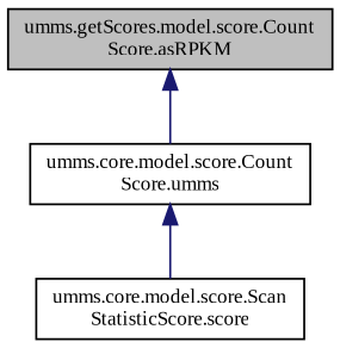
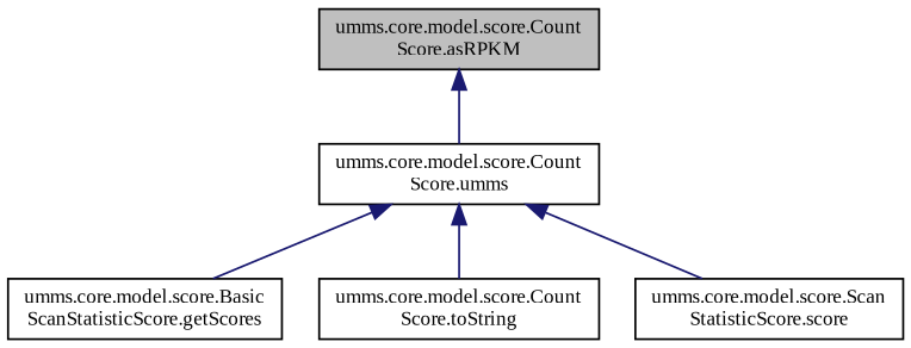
  digraph {
    fontname="Liberation Serif"
    rankdir=TB
    node [color=black fillcolor=white fontname="Liberation Serif" fontsize=10 shape=record style=filled]
    edge [color=midnightblue dir=back fontname="Liberation Serif" fontsize=10 labelfontname=Helvetica labelfontsize=10 style=solid]
-   n1 [fillcolor=grey75 fontcolor=black height=0.2 label="umms.getScores.model.score.Count\lScore.asRPKM" width=0.4]
+   n1 [fillcolor=grey75 fontcolor=black height=0.2 label="umms.core.model.score.Count\lScore.asRPKM" width=0.4]
    n2 [height=0.2 label="umms.core.model.score.Count\lScore.umms" width=0.4]
+   n3 [height=0.2 label="umms.core.model.score.Basic\lScanStatisticScore.getScores" width=0.4]
+   n4 [height=0.2 label="umms.core.model.score.Count\lScore.toString" width=0.4]
    n5 [height=0.2 label="umms.core.model.score.Scan\lStatisticScore.score" width=0.4]
    n1 -> n2
+   n2 -> n3
+   n2 -> n4
    n2 -> n5
  }
